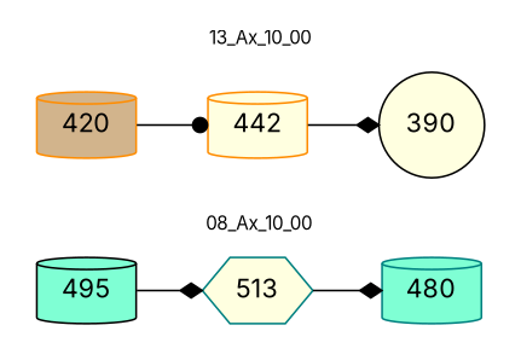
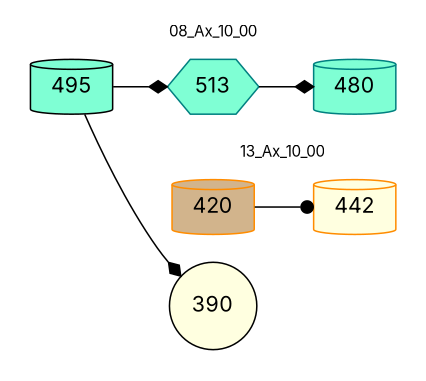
  digraph {
    fontname=Inter
    rankdir=LR
    node [color=black fillcolor=aquamarine fontname=Inter shape=cylinder style=filled]
    edge [arrowhead=diamond color=black fontname=Inter]
    n1 [label=495]
-   n2 [color=teal fillcolor=lightyellow label=513 shape=hexagon]
+   n2 [color=teal label=513 shape=hexagon]
    n3 [color=teal label=480]
    n4 [color=darkorange fillcolor=tan label=420]
    n5 [color=darkorange fillcolor=lightyellow label=442]
    n6 [fillcolor=lightyellow label=390 shape=circle]
    subgraph cluster_1 {
      color=white
      fontsize=10
      label="08_Ax_10_00"
      n1
      n2
      n3
    }
    subgraph cluster_2 {
      color=white
      fontsize=10
      label="13_Ax_10_00"
      n4
      n5
      n6
    }
    n1 -> n2
    n2 -> n3
    n4 -> n5 [arrowhead=dot]
-   n5 -> n6
+   n1 -> n6
  }
